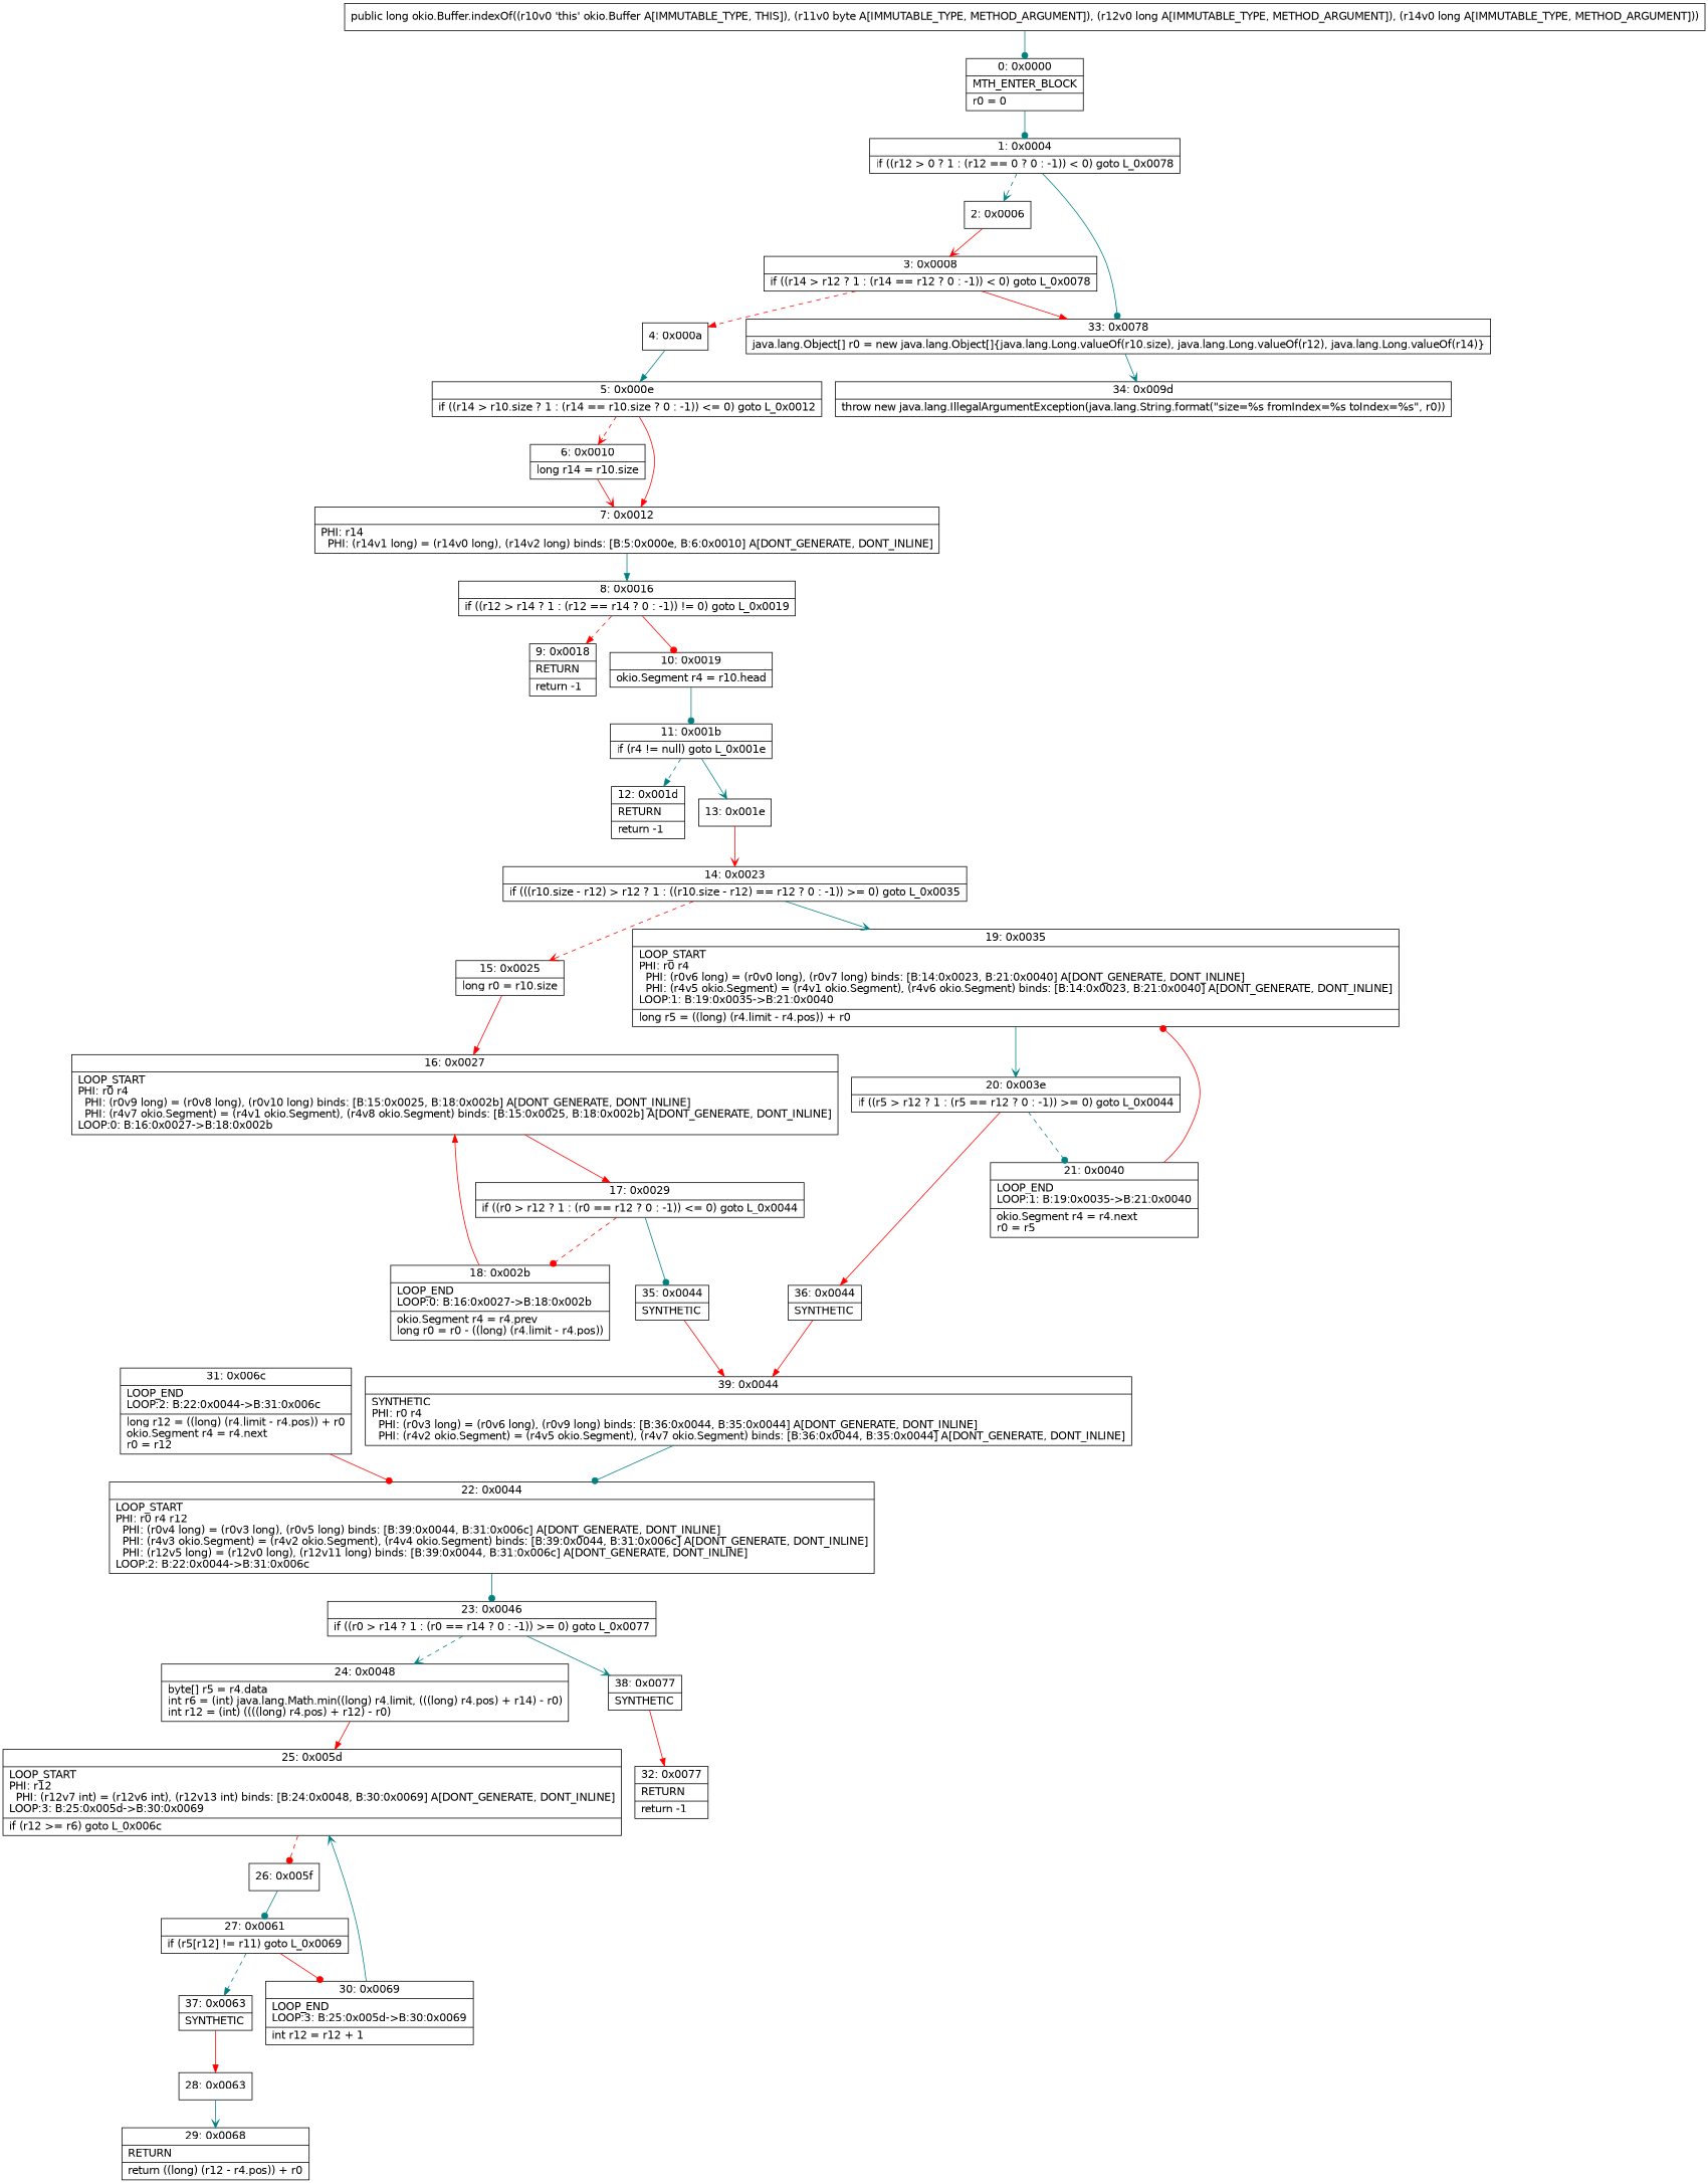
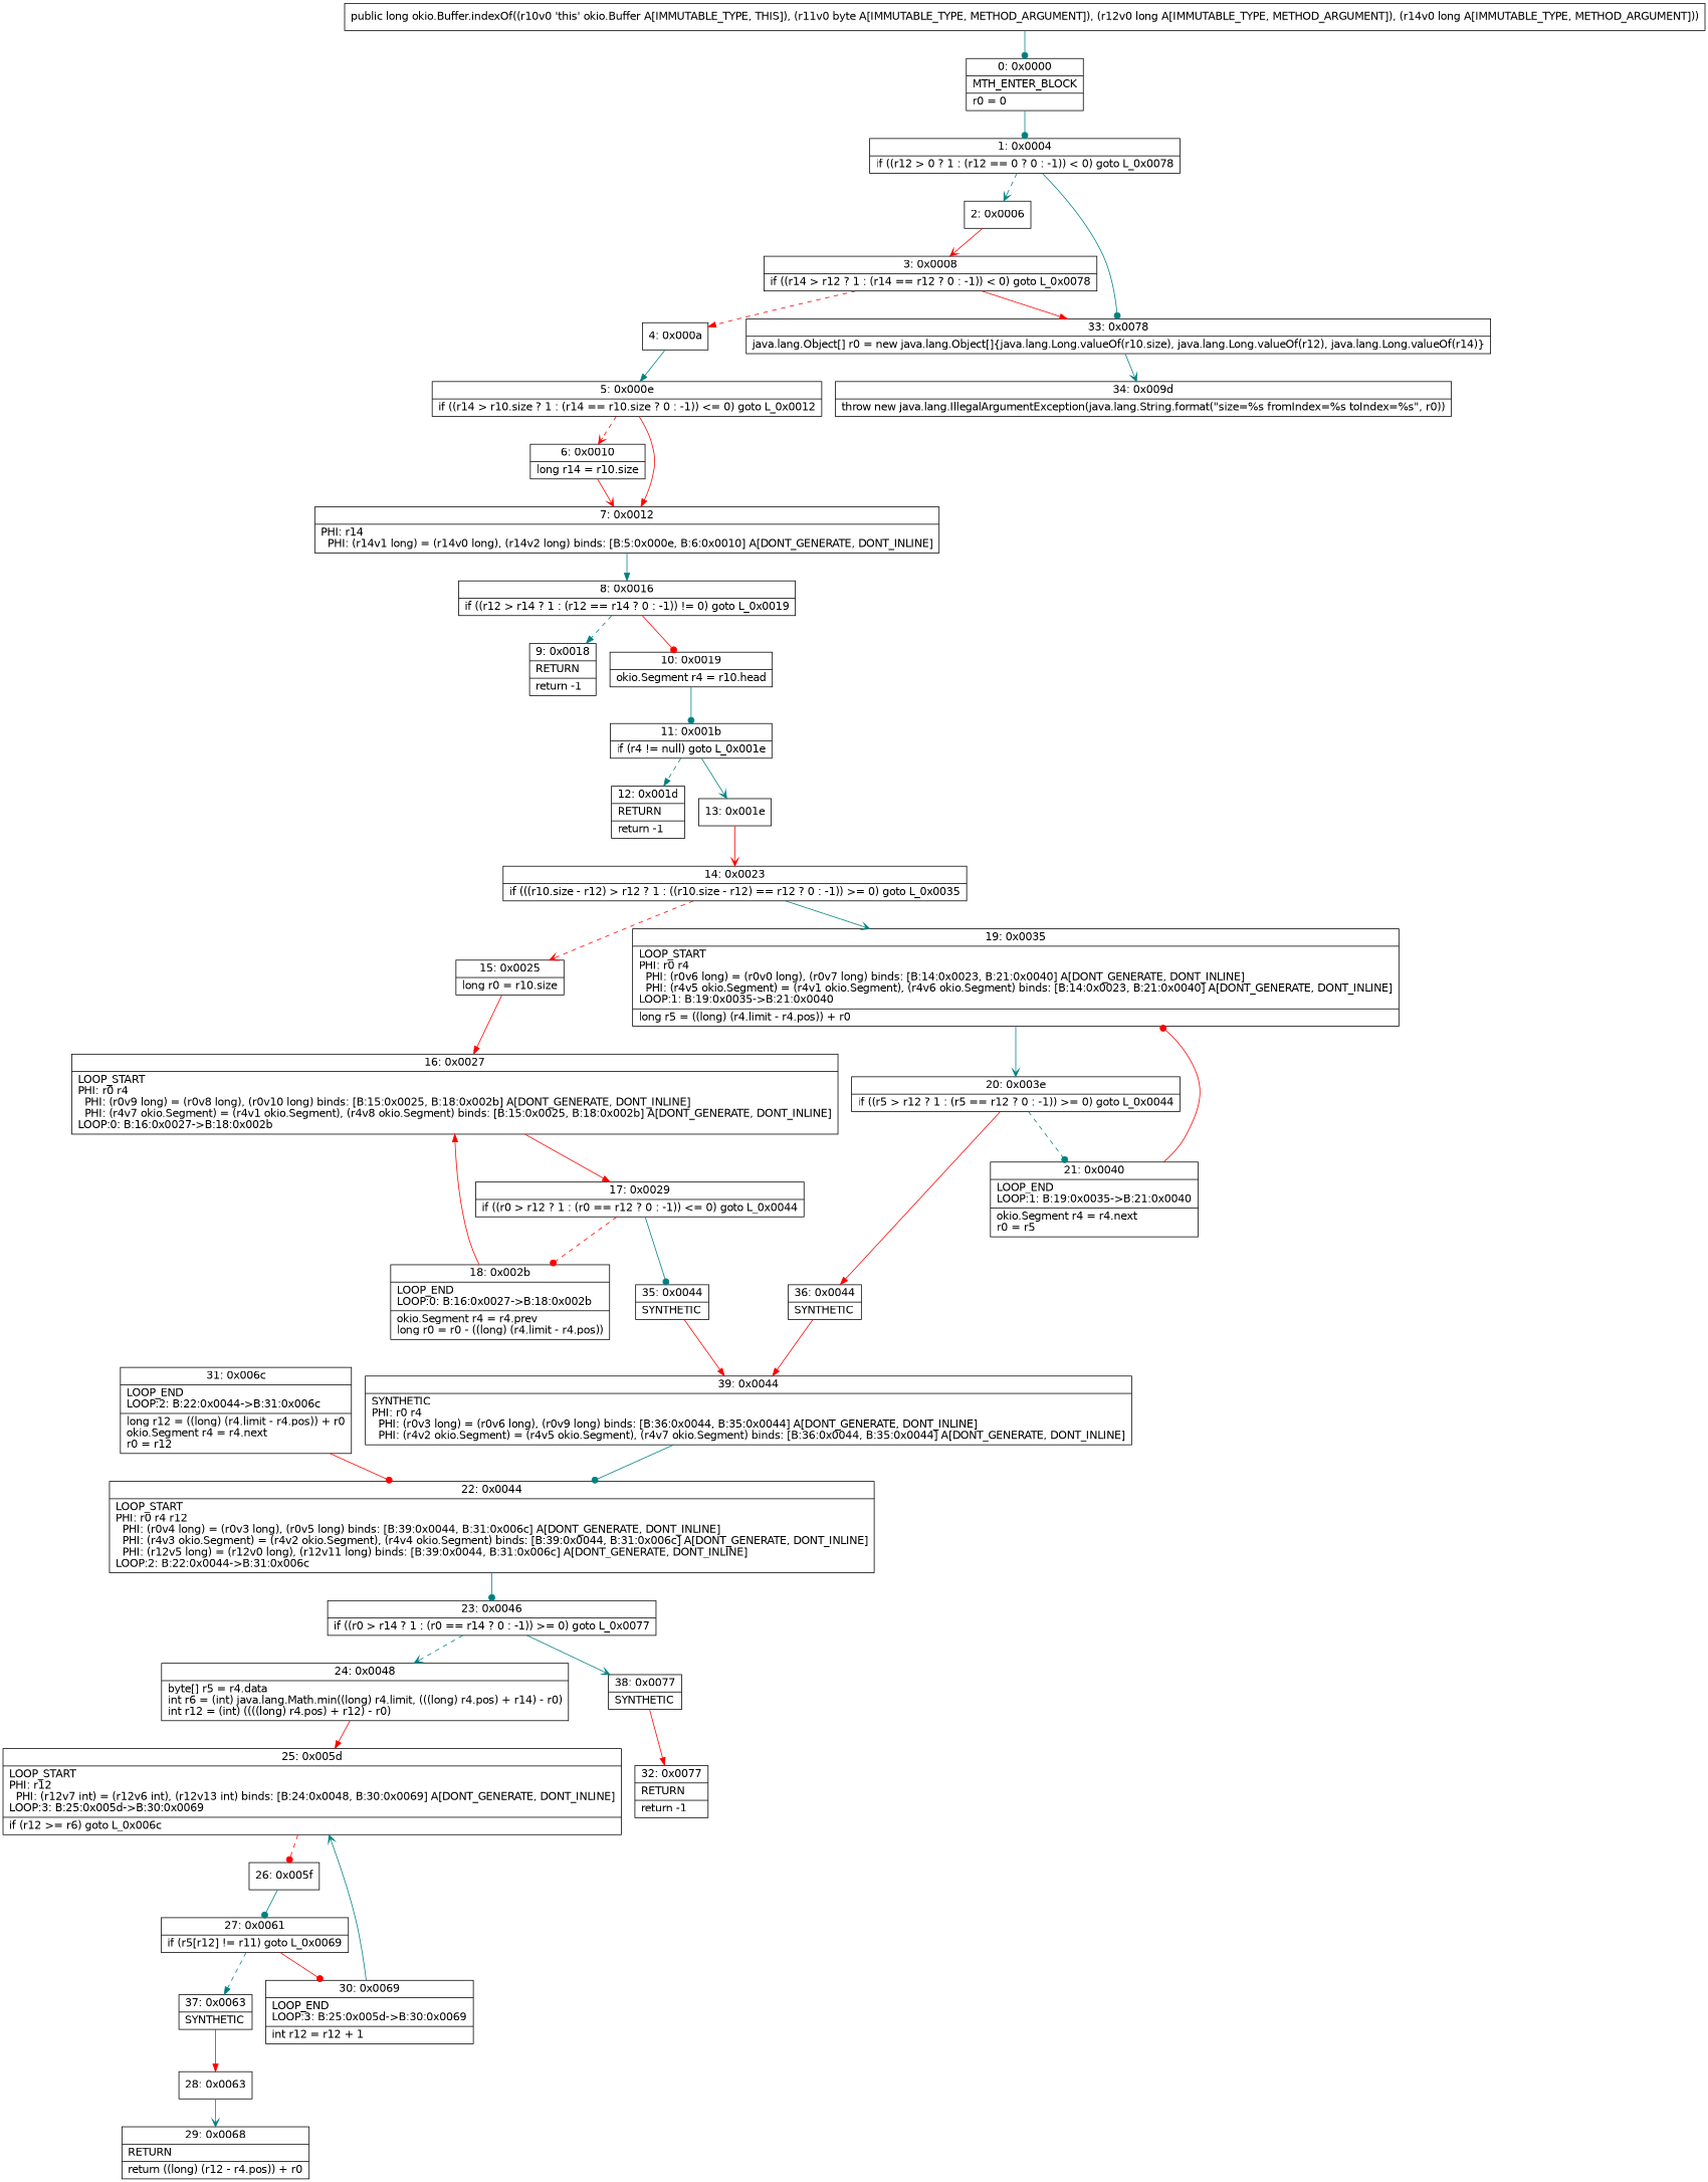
  digraph {
    fontname="DejaVu Sans"
    node [fontname="DejaVu Sans" shape=record]
    edge [arrowhead=normal color=red fontname="DejaVu Sans"]
    n1 [label="{0\:\ 0x0000|MTH_ENTER_BLOCK\l|r0 = 0\l}"]
    n2 [label="{1\:\ 0x0004|if ((r12 \> 0 ? 1 : (r12 == 0 ? 0 : \-1)) \< 0) goto L_0x0078\l}"]
    n3 [label="{2\:\ 0x0006}"]
    n4 [label="{33\:\ 0x0078|java.lang.Object[] r0 = new java.lang.Object[]\{java.lang.Long.valueOf(r10.size), java.lang.Long.valueOf(r12), java.lang.Long.valueOf(r14)\}\l}"]
    n5 [label="{3\:\ 0x0008|if ((r14 \> r12 ? 1 : (r14 == r12 ? 0 : \-1)) \< 0) goto L_0x0078\l}"]
    n6 [label="{34\:\ 0x009d|throw new java.lang.IllegalArgumentException(java.lang.String.format(\"size=%s fromIndex=%s toIndex=%s\", r0))\l}"]
    n7 [label="{4\:\ 0x000a}"]
    n8 [label="{5\:\ 0x000e|if ((r14 \> r10.size ? 1 : (r14 == r10.size ? 0 : \-1)) \<= 0) goto L_0x0012\l}"]
    n9 [label="{6\:\ 0x0010|long r14 = r10.size\l}"]
    n10 [label="{7\:\ 0x0012|PHI: r14 \l  PHI: (r14v1 long) = (r14v0 long), (r14v2 long) binds: [B:5:0x000e, B:6:0x0010] A[DONT_GENERATE, DONT_INLINE]\l}"]
    n11 [label="{8\:\ 0x0016|if ((r12 \> r14 ? 1 : (r12 == r14 ? 0 : \-1)) != 0) goto L_0x0019\l}"]
    n12 [label="{9\:\ 0x0018|RETURN\l|return \-1\l}"]
    n13 [label="{10\:\ 0x0019|okio.Segment r4 = r10.head\l}"]
    n14 [label="{11\:\ 0x001b|if (r4 != null) goto L_0x001e\l}"]
    n15 [label="{12\:\ 0x001d|RETURN\l|return \-1\l}"]
    n16 [label="{13\:\ 0x001e}"]
    n17 [label="{14\:\ 0x0023|if (((r10.size \- r12) \> r12 ? 1 : ((r10.size \- r12) == r12 ? 0 : \-1)) \>= 0) goto L_0x0035\l}"]
    n18 [label="{15\:\ 0x0025|long r0 = r10.size\l}"]
    n19 [label="{19\:\ 0x0035|LOOP_START\lPHI: r0 r4 \l  PHI: (r0v6 long) = (r0v0 long), (r0v7 long) binds: [B:14:0x0023, B:21:0x0040] A[DONT_GENERATE, DONT_INLINE]\l  PHI: (r4v5 okio.Segment) = (r4v1 okio.Segment), (r4v6 okio.Segment) binds: [B:14:0x0023, B:21:0x0040] A[DONT_GENERATE, DONT_INLINE]\lLOOP:1: B:19:0x0035\-\>B:21:0x0040\l|long r5 = ((long) (r4.limit \- r4.pos)) + r0\l}"]
    n20 [label="{16\:\ 0x0027|LOOP_START\lPHI: r0 r4 \l  PHI: (r0v9 long) = (r0v8 long), (r0v10 long) binds: [B:15:0x0025, B:18:0x002b] A[DONT_GENERATE, DONT_INLINE]\l  PHI: (r4v7 okio.Segment) = (r4v1 okio.Segment), (r4v8 okio.Segment) binds: [B:15:0x0025, B:18:0x002b] A[DONT_GENERATE, DONT_INLINE]\lLOOP:0: B:16:0x0027\-\>B:18:0x002b\l}"]
    n21 [label="{20\:\ 0x003e|if ((r5 \> r12 ? 1 : (r5 == r12 ? 0 : \-1)) \>= 0) goto L_0x0044\l}"]
    n22 [label="{17\:\ 0x0029|if ((r0 \> r12 ? 1 : (r0 == r12 ? 0 : \-1)) \<= 0) goto L_0x0044\l}"]
    n23 [label="{18\:\ 0x002b|LOOP_END\lLOOP:0: B:16:0x0027\-\>B:18:0x002b\l|okio.Segment r4 = r4.prev\llong r0 = r0 \- ((long) (r4.limit \- r4.pos))\l}"]
    n24 [label="{35\:\ 0x0044|SYNTHETIC\l}"]
    n25 [label="{39\:\ 0x0044|SYNTHETIC\lPHI: r0 r4 \l  PHI: (r0v3 long) = (r0v6 long), (r0v9 long) binds: [B:36:0x0044, B:35:0x0044] A[DONT_GENERATE, DONT_INLINE]\l  PHI: (r4v2 okio.Segment) = (r4v5 okio.Segment), (r4v7 okio.Segment) binds: [B:36:0x0044, B:35:0x0044] A[DONT_GENERATE, DONT_INLINE]\l}"]
    n26 [label="{21\:\ 0x0040|LOOP_END\lLOOP:1: B:19:0x0035\-\>B:21:0x0040\l|okio.Segment r4 = r4.next\lr0 = r5\l}"]
    n27 [label="{36\:\ 0x0044|SYNTHETIC\l}"]
    n28 [label="{22\:\ 0x0044|LOOP_START\lPHI: r0 r4 r12 \l  PHI: (r0v4 long) = (r0v3 long), (r0v5 long) binds: [B:39:0x0044, B:31:0x006c] A[DONT_GENERATE, DONT_INLINE]\l  PHI: (r4v3 okio.Segment) = (r4v2 okio.Segment), (r4v4 okio.Segment) binds: [B:39:0x0044, B:31:0x006c] A[DONT_GENERATE, DONT_INLINE]\l  PHI: (r12v5 long) = (r12v0 long), (r12v11 long) binds: [B:39:0x0044, B:31:0x006c] A[DONT_GENERATE, DONT_INLINE]\lLOOP:2: B:22:0x0044\-\>B:31:0x006c\l}"]
    n29 [label="{23\:\ 0x0046|if ((r0 \> r14 ? 1 : (r0 == r14 ? 0 : \-1)) \>= 0) goto L_0x0077\l}"]
    n30 [label="{24\:\ 0x0048|byte[] r5 = r4.data\lint r6 = (int) java.lang.Math.min((long) r4.limit, (((long) r4.pos) + r14) \- r0)\lint r12 = (int) ((((long) r4.pos) + r12) \- r0)\l}"]
    n31 [label="{38\:\ 0x0077|SYNTHETIC\l}"]
    n32 [label="{25\:\ 0x005d|LOOP_START\lPHI: r12 \l  PHI: (r12v7 int) = (r12v6 int), (r12v13 int) binds: [B:24:0x0048, B:30:0x0069] A[DONT_GENERATE, DONT_INLINE]\lLOOP:3: B:25:0x005d\-\>B:30:0x0069\l|if (r12 \>= r6) goto L_0x006c\l}"]
    n33 [label="{32\:\ 0x0077|RETURN\l|return \-1\l}"]
    n34 [label="{26\:\ 0x005f}"]
    n35 [label="{27\:\ 0x0061|if (r5[r12] != r11) goto L_0x0069\l}"]
    n36 [label="{30\:\ 0x0069|LOOP_END\lLOOP:3: B:25:0x005d\-\>B:30:0x0069\l|int r12 = r12 + 1\l}"]
    n37 [label="{37\:\ 0x0063|SYNTHETIC\l}"]
    n38 [label="{28\:\ 0x0063}"]
    n39 [label="{29\:\ 0x0068|RETURN\l|return ((long) (r12 \- r4.pos)) + r0\l}"]
    n40 [label="{31\:\ 0x006c|LOOP_END\lLOOP:2: B:22:0x0044\-\>B:31:0x006c\l|long r12 = ((long) (r4.limit \- r4.pos)) + r0\lokio.Segment r4 = r4.next\lr0 = r12\l}"]
    n41 [label="{public long okio.Buffer.indexOf((r10v0 'this' okio.Buffer A[IMMUTABLE_TYPE, THIS]), (r11v0 byte A[IMMUTABLE_TYPE, METHOD_ARGUMENT]), (r12v0 long A[IMMUTABLE_TYPE, METHOD_ARGUMENT]), (r14v0 long A[IMMUTABLE_TYPE, METHOD_ARGUMENT])) }"]
    n1 -> n2 [arrowhead=dot color=teal]
    n2 -> n3 [arrowhead=vee color=teal style=dashed]
    n2 -> n4 [arrowhead=dot color=teal]
    n3 -> n5 [arrowhead=vee]
    n4 -> n6 [arrowhead=vee color=teal]
    n5 -> n4
    n5 -> n7 [style=dashed]
    n7 -> n8 [color=teal]
    n8 -> n9 [arrowhead=vee style=dashed]
    n8 -> n10
    n9 -> n10 [arrowhead=vee]
    n10 -> n11 [color=teal]
-   n11 -> n12 [style=dashed]
+   n11 -> n12 [color=teal style=dashed]
    n11 -> n13 [arrowhead=dot]
    n13 -> n14 [arrowhead=dot color=teal]
    n14 -> n15 [color=teal style=dashed]
    n14 -> n16 [arrowhead=vee color=teal]
    n16 -> n17 [arrowhead=vee]
    n17 -> n18 [arrowhead=vee style=dashed]
    n17 -> n19 [arrowhead=vee color=teal]
    n18 -> n20
    n19 -> n21 [arrowhead=vee color=teal]
    n20 -> n22
    n21 -> n26 [arrowhead=dot color=teal style=dashed]
    n21 -> n27
    n22 -> n23 [arrowhead=dot style=dashed]
    n22 -> n24 [arrowhead=dot color=teal]
    n23 -> n20
    n24 -> n25
    n25 -> n28 [arrowhead=dot color=teal]
    n26 -> n19 [arrowhead=dot]
    n27 -> n25
    n28 -> n29 [arrowhead=dot color=teal]
    n29 -> n30 [arrowhead=vee color=teal style=dashed]
    n29 -> n31 [arrowhead=vee color=teal]
    n30 -> n32
    n31 -> n33
    n32 -> n34 [arrowhead=dot style=dashed]
    n34 -> n35 [arrowhead=dot color=teal]
    n35 -> n36 [arrowhead=dot]
    n35 -> n37 [color=teal style=dashed]
    n36 -> n32 [arrowhead=vee color=teal]
    n37 -> n38
    n38 -> n39 [arrowhead=vee color=teal]
    n40 -> n28 [arrowhead=dot]
    n41 -> n1 [arrowhead=dot color=teal]
  }
